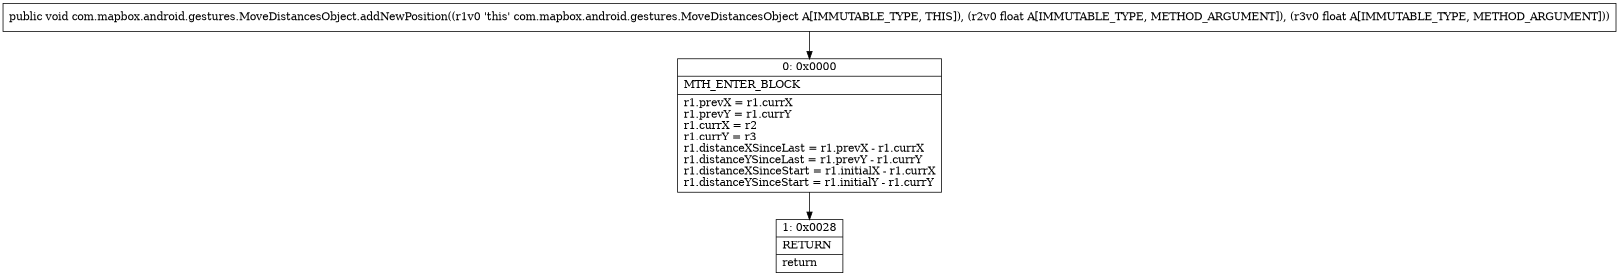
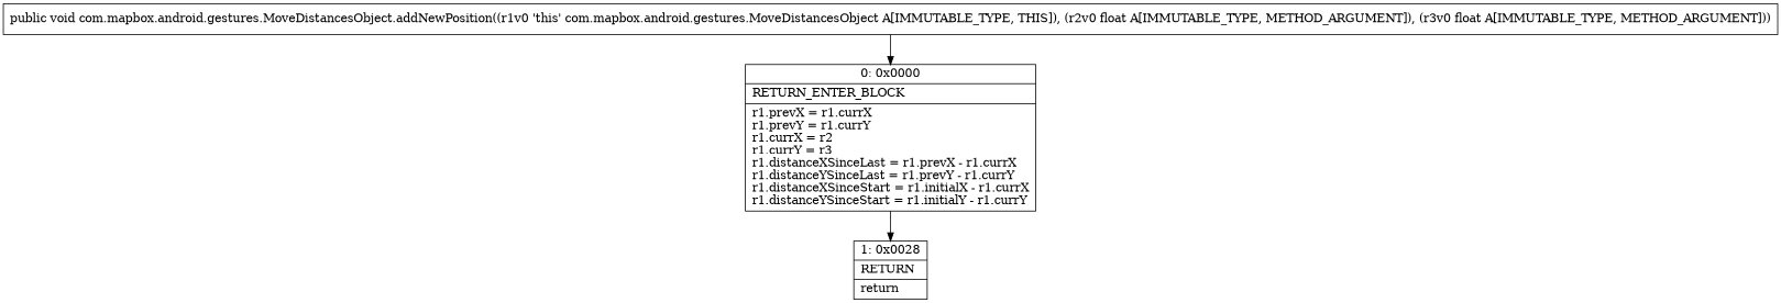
  digraph {
    node [shape=record]
-   n1 [label="{0\:\ 0x0000|MTH_ENTER_BLOCK\l|r1.prevX = r1.currX\lr1.prevY = r1.currY\lr1.currX = r2\lr1.currY = r3\lr1.distanceXSinceLast = r1.prevX \- r1.currX\lr1.distanceYSinceLast = r1.prevY \- r1.currY\lr1.distanceXSinceStart = r1.initialX \- r1.currX\lr1.distanceYSinceStart = r1.initialY \- r1.currY\l}"]
+   n1 [label="{0\:\ 0x0000|RETURN_ENTER_BLOCK\l|r1.prevX = r1.currX\lr1.prevY = r1.currY\lr1.currX = r2\lr1.currY = r3\lr1.distanceXSinceLast = r1.prevX \- r1.currX\lr1.distanceYSinceLast = r1.prevY \- r1.currY\lr1.distanceXSinceStart = r1.initialX \- r1.currX\lr1.distanceYSinceStart = r1.initialY \- r1.currY\l}"]
    n2 [label="{1\:\ 0x0028|RETURN\l|return\l}"]
    n3 [label="{public void com.mapbox.android.gestures.MoveDistancesObject.addNewPosition((r1v0 'this' com.mapbox.android.gestures.MoveDistancesObject A[IMMUTABLE_TYPE, THIS]), (r2v0 float A[IMMUTABLE_TYPE, METHOD_ARGUMENT]), (r3v0 float A[IMMUTABLE_TYPE, METHOD_ARGUMENT])) }"]
    n1 -> n2
    n3 -> n1
  }
